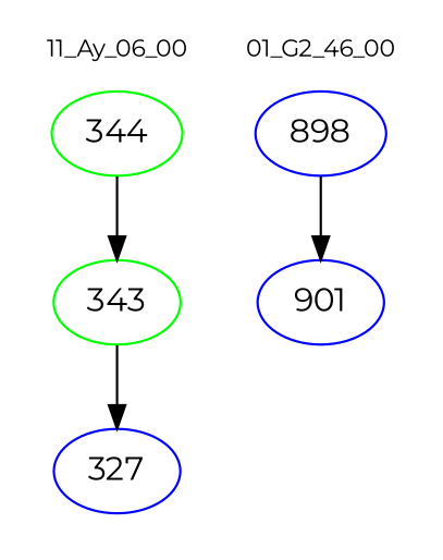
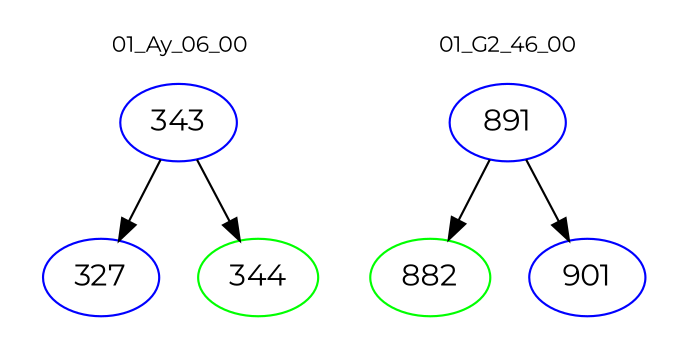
  digraph {
    fontname=Montserrat
    node [color=blue fontname=Montserrat]
    edge [color=black fontname=Montserrat]
-   n1 [color=green label=343]
+   n1 [label=343]
    n2 [label=327]
    n3 [color=green label=344]
-   n4 [label=898]
+   n4 [label=891]
+   n5 [color=green label=882]
    n6 [label=901]
    subgraph cluster_1 {
      color=white
      fontsize=10
-     label="11_Ay_06_00"
+     label="01_Ay_06_00"
      n1
      n2
      n3
    }
    subgraph cluster_2 {
      color=white
      fontsize=10
      label="01_G2_46_00"
      n4
+     n5
      n6
    }
    n1 -> n2
-   n3 -> n1
+   n1 -> n3
+   n4 -> n5
    n4 -> n6
  }
